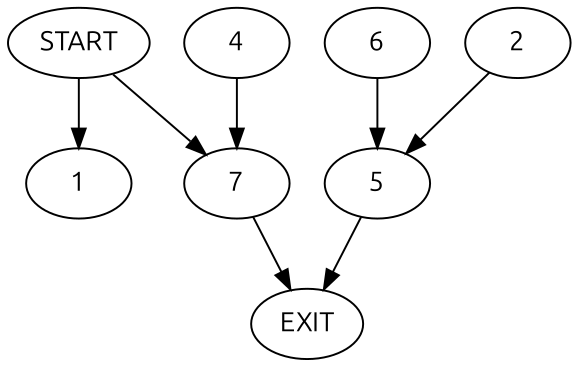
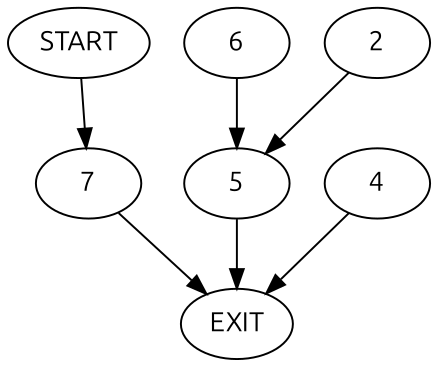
  digraph {
    fontname=Ubuntu
    node [fontname=Ubuntu]
    edge [fontname=Ubuntu]
    n1 [label=START]
-   1
    7
    6
    5
    n6 [label=EXIT]
    2
    4
-   n1 -> 1
    n1 -> 7
    7 -> n6
    6 -> 5
    5 -> n6
    2 -> 5
-   4 -> 7
+   4 -> n6
  }
